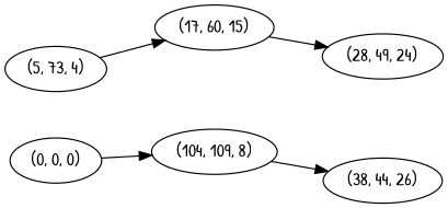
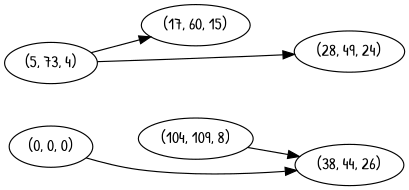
  digraph {
    fontname="Patrick Hand"
    rankdir=LR
    node [fontname="Patrick Hand"]
    edge [fontname="Patrick Hand"]
    "(0, 0, 0)"
    "(104, 109, 8)"
    "(5, 73, 4)"
    "(17, 60, 15)"
    "(38, 44, 26)"
    "(28, 49, 24)"
-   "(0, 0, 0)" -> "(104, 109, 8)"
+   "(0, 0, 0)" -> "(38, 44, 26)"
    "(104, 109, 8)" -> "(38, 44, 26)"
    "(5, 73, 4)" -> "(17, 60, 15)"
-   "(17, 60, 15)" -> "(28, 49, 24)"
+   "(5, 73, 4)" -> "(28, 49, 24)"
  }
